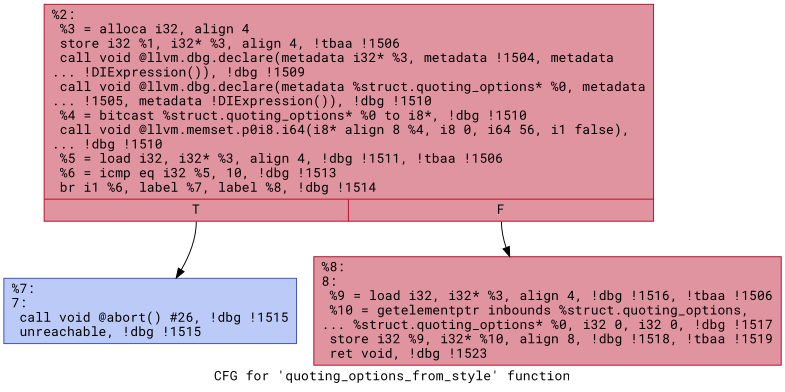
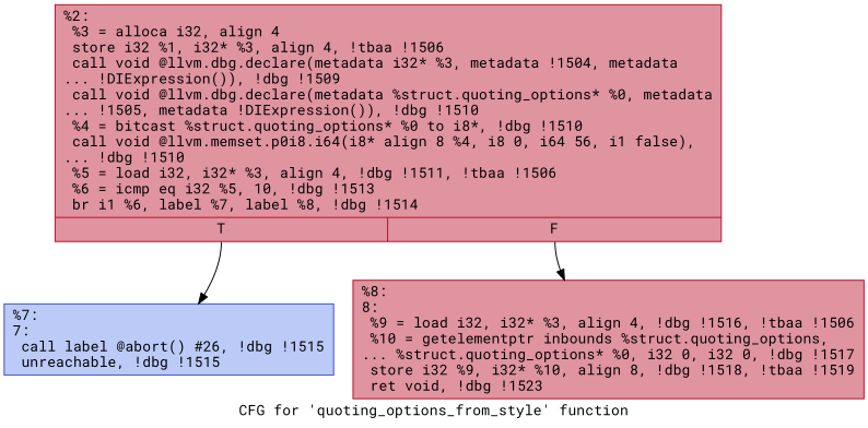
  digraph {
    label="CFG for 'quoting_options_from_style' function"
    fontname="Roboto Mono"
    node [color="#b70d28ff" fillcolor="#b70d2870" shape=record style=filled fontname="Roboto Mono"]
    edge [fontname="Roboto Mono"]
    n1 [label="{%2:\l  %3 = alloca i32, align 4\l  store i32 %1, i32* %3, align 4, !tbaa !1506\l  call void @llvm.dbg.declare(metadata i32* %3, metadata !1504, metadata\l... !DIExpression()), !dbg !1509\l  call void @llvm.dbg.declare(metadata %struct.quoting_options* %0, metadata\l... !1505, metadata !DIExpression()), !dbg !1510\l  %4 = bitcast %struct.quoting_options* %0 to i8*, !dbg !1510\l  call void @llvm.memset.p0i8.i64(i8* align 8 %4, i8 0, i64 56, i1 false),\l... !dbg !1510\l  %5 = load i32, i32* %3, align 4, !dbg !1511, !tbaa !1506\l  %6 = icmp eq i32 %5, 10, !dbg !1513\l  br i1 %6, label %7, label %8, !dbg !1514\l|{<s0>T|<s1>F}}"]
-   n2 [color="#3d50c3ff" fillcolor="#6687ed70" label="{%7:\l7:                                                \l  call void @abort() #26, !dbg !1515\l  unreachable, !dbg !1515\l}"]
+   n2 [color="#3d50c3ff" fillcolor="#6687ed70" label="{%7:\l7:                                                \l  call label @abort() #26, !dbg !1515\l  unreachable, !dbg !1515\l}"]
    n3 [label="{%8:\l8:                                                \l  %9 = load i32, i32* %3, align 4, !dbg !1516, !tbaa !1506\l  %10 = getelementptr inbounds %struct.quoting_options,\l... %struct.quoting_options* %0, i32 0, i32 0, !dbg !1517\l  store i32 %9, i32* %10, align 8, !dbg !1518, !tbaa !1519\l  ret void, !dbg !1523\l}"]
    n1 -> n2 [tailport=s0]
    n1 -> n3 [tailport=s1]
  }
